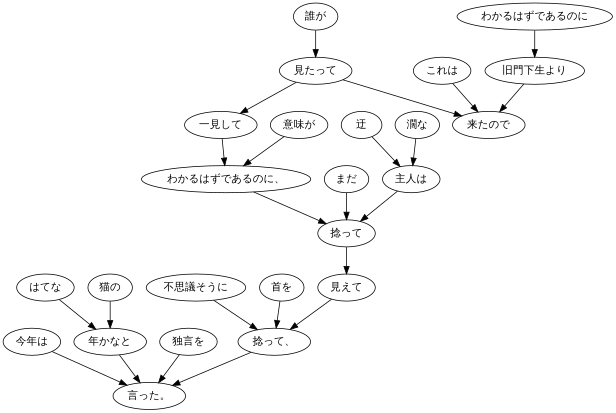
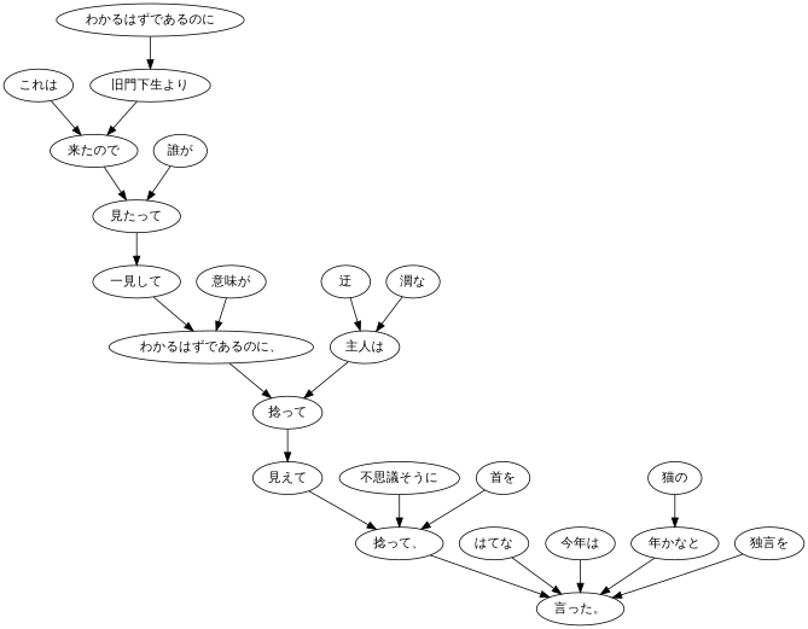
  digraph {
    n1 [label="これは"]
    n2 [label="来たので"]
    n3 [label="見たって"]
    n4 [label="わかるはずであるのに"]
    n5 [label="旧門下生より"]
    n6 [label="一見して"]
    n7 [label="誰が"]
    n8 [label="わかるはずであるのに、"]
    n9 [label="捻って"]
    n10 [label="意味が"]
    n11 [label="見えて"]
    n12 [label="迂"]
    n13 [label="主人は"]
    n14 [label="濶な"]
-   n15 [label="まだ"]
    n16 [label="捻って、"]
    n17 [label="言った。"]
    n18 [label="不思議そうに"]
    n19 [label="首を"]
    n20 [label="はてな"]
    n21 [label="今年は"]
    n22 [label="猫の"]
    n23 [label="年かなと"]
    n24 [label="独言を"]
    n1 -> n2
-   n3 -> n2
+   n2 -> n3
    n3 -> n6
    n4 -> n5
    n5 -> n2
    n6 -> n8
    n7 -> n3
    n8 -> n9
    n9 -> n11
    n10 -> n8
    n11 -> n16
    n12 -> n13
    n13 -> n9
    n14 -> n13
-   n15 -> n9
    n16 -> n17
    n18 -> n16
    n19 -> n16
-   n20 -> n23
+   n20 -> n17
    n21 -> n17
    n22 -> n23
    n23 -> n17
    n24 -> n17
  }
